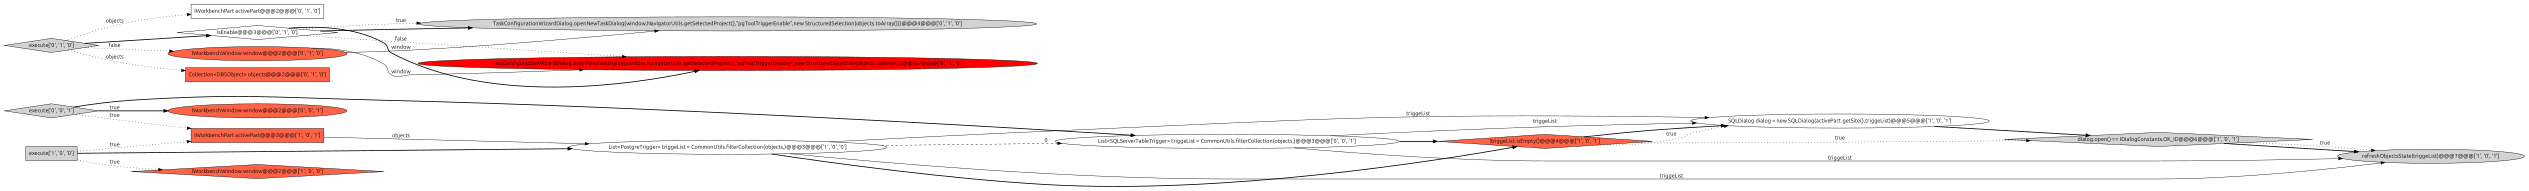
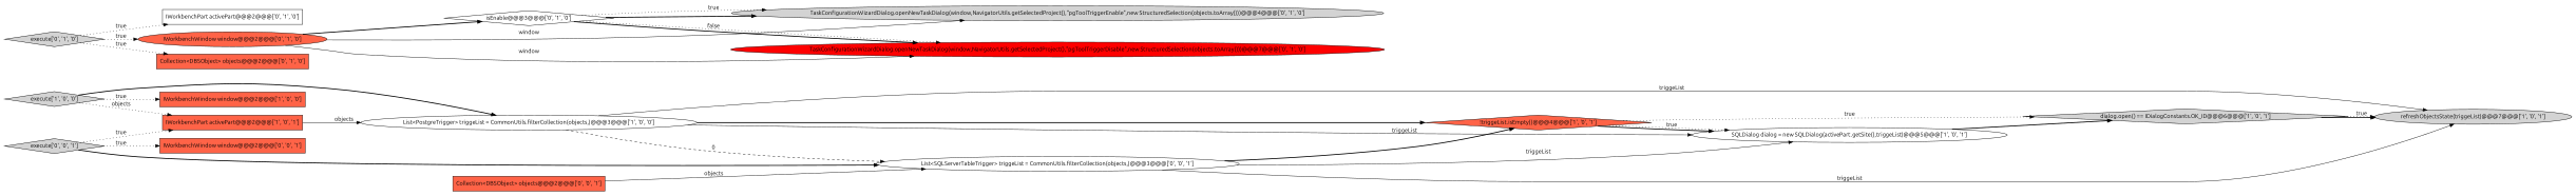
  digraph {
    fontname=Ubuntu
    rankdir=LR
    node [fillcolor=tomato fontname=Ubuntu shape=ellipse style=filled]
    edge [fontname=Ubuntu style=dotted]
    n1 [label="IWorkbenchPart activePart@@@2@@@['1', '0', '1']" shape=box]
    n2 [fillcolor=white label="List<PostgreTrigger> triggeList = CommonUtils.filterCollection(objects,)@@@3@@@['1', '0', '0']"]
    n3 [fillcolor=white label="IWorkbenchPart activePart@@@2@@@['0', '1', '0']" shape=box]
    n4 [fillcolor=white label="List<SQLServerTableTrigger> triggeList = CommonUtils.filterCollection(objects,)@@@3@@@['0', '0', '1']"]
    n5 [fillcolor=lightgray label="refreshObjectsState(triggeList)@@@7@@@['1', '0', '1']"]
    n6 [fillcolor=white label="SQLDialog dialog = new SQLDialog(activePart.getSite(),triggeList)@@@5@@@['1', '0', '1']"]
    n7 [label="!triggeList.isEmpty()@@@4@@@['1', '0', '1']" shape=diamond]
    n8 [fillcolor=lightgray label="execute['0', '1', '0']" shape=diamond]
    n9 [fillcolor=white label="isEnable@@@3@@@['0', '1', '0']" shape=diamond]
    n10 [label="IWorkbenchWindow window@@@2@@@['0', '1', '0']"]
    n11 [label="Collection<DBSObject> objects@@@2@@@['0', '1', '0']" shape=box]
    n12 [fillcolor=red label="TaskConfigurationWizardDialog.openNewTaskDialog(window,NavigatorUtils.getSelectedProject(),\"pgToolTriggerDisable\",new StructuredSelection(objects.toArray()))@@@7@@@['0', '1', '0']"]
    n13 [fillcolor=lightgray label="TaskConfigurationWizardDialog.openNewTaskDialog(window,NavigatorUtils.getSelectedProject(),\"pgToolTriggerEnable\",new StructuredSelection(objects.toArray()))@@@4@@@['0', '1', '0']"]
-   n14 [label="IWorkbenchWindow window@@@2@@@['0', '0', '1']"]
+   n14 [label="IWorkbenchWindow window@@@2@@@['0', '0', '1']" shape=box]
    n15 [fillcolor=lightgray label="dialog.open() == IDialogConstants.OK_ID@@@6@@@['1', '0', '1']" shape=diamond]
    n16 [fillcolor=lightgray label="execute['0', '0', '1']" shape=diamond]
-   n18 [label="IWorkbenchWindow window@@@2@@@['1', '0', '0']" shape=diamond]
-   n19 [fillcolor=lightgray label="execute['1', '0', '0']" shape=box]
+   n17 [label="Collection<DBSObject> objects@@@2@@@['0', '0', '1']" shape=box]
+   n18 [label="IWorkbenchWindow window@@@2@@@['1', '0', '0']" shape=box]
+   n19 [fillcolor=lightgray label="execute['1', '0', '0']" shape=diamond]
    n1 -> n2 [label=objects style=solid]
    n2 -> n4 [label=0 style=dashed]
    n2 -> n5 [label=triggeList style=solid]
    n2 -> n6 [label=triggeList style=solid]
    n2 -> n7 [style=bold]
    n4 -> n5 [label=triggeList style=solid]
    n4 -> n6 [label=triggeList style=solid]
    n4 -> n7 [style=bold]
    n6 -> n15 [style=bold]
    n7 -> n6 [style=bold]
    n7 -> n6 [label=true]
    n7 -> n15 [label=true]
-   n8 -> n3 [label=objects]
-   n8 -> n9 [style=bold]
-   n8 -> n10 [label=false]
-   n8 -> n11 [label=objects]
+   n8 -> n3 [label=true]
+   n10 -> n9 [style=bold]
+   n8 -> n10 [label=true]
+   n8 -> n11 [label=true]
    n9 -> n12 [label=false]
    n9 -> n12 [style=bold]
    n9 -> n13 [style=bold]
    n9 -> n13 [label=true]
    n10 -> n12 [label=window style=solid]
    n10 -> n13 [label=window style=solid]
    n15 -> n5 [label=true]
    n15 -> n5 [style=bold]
    n16 -> n1 [label=true]
    n16 -> n4 [style=bold]
-   n16 -> n14 [label=true style=bold]
-   n19 -> n1 [label=true]
+   n16 -> n14 [label=true]
+   n17 -> n4 [label=objects style=solid]
+   n19 -> n1 [label=objects]
    n19 -> n2 [style=bold]
    n19 -> n18 [label=true]
  }
